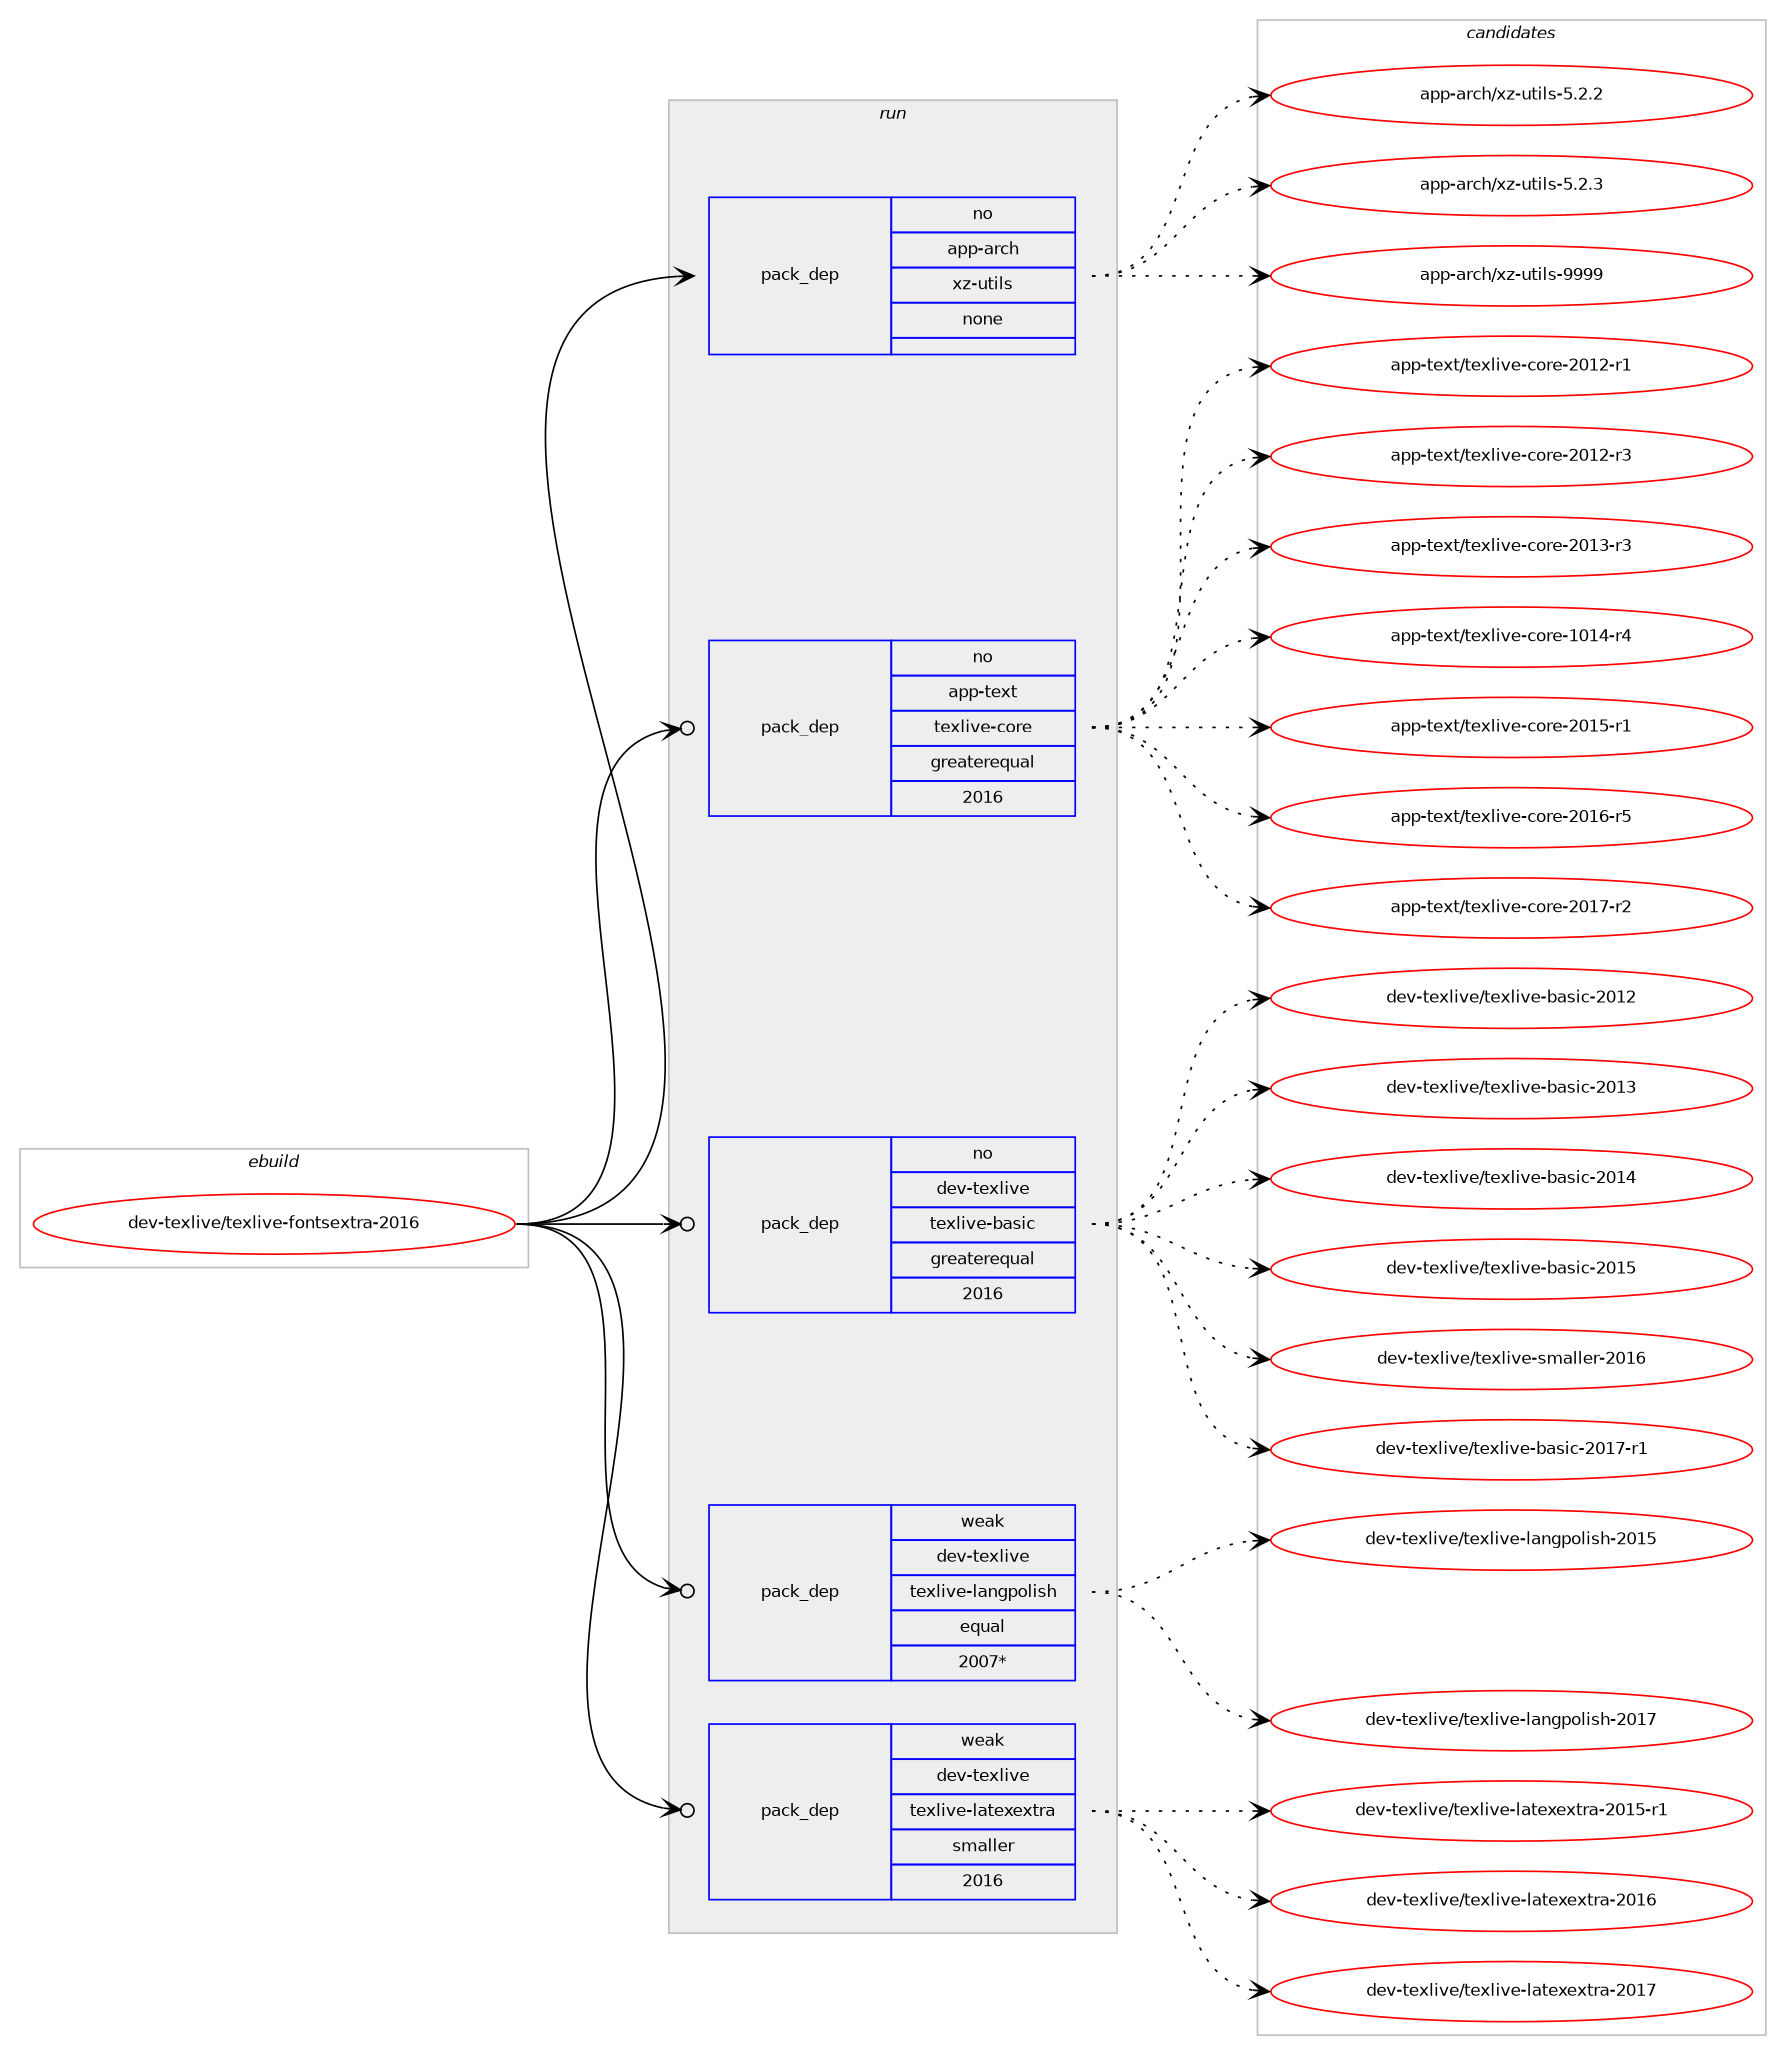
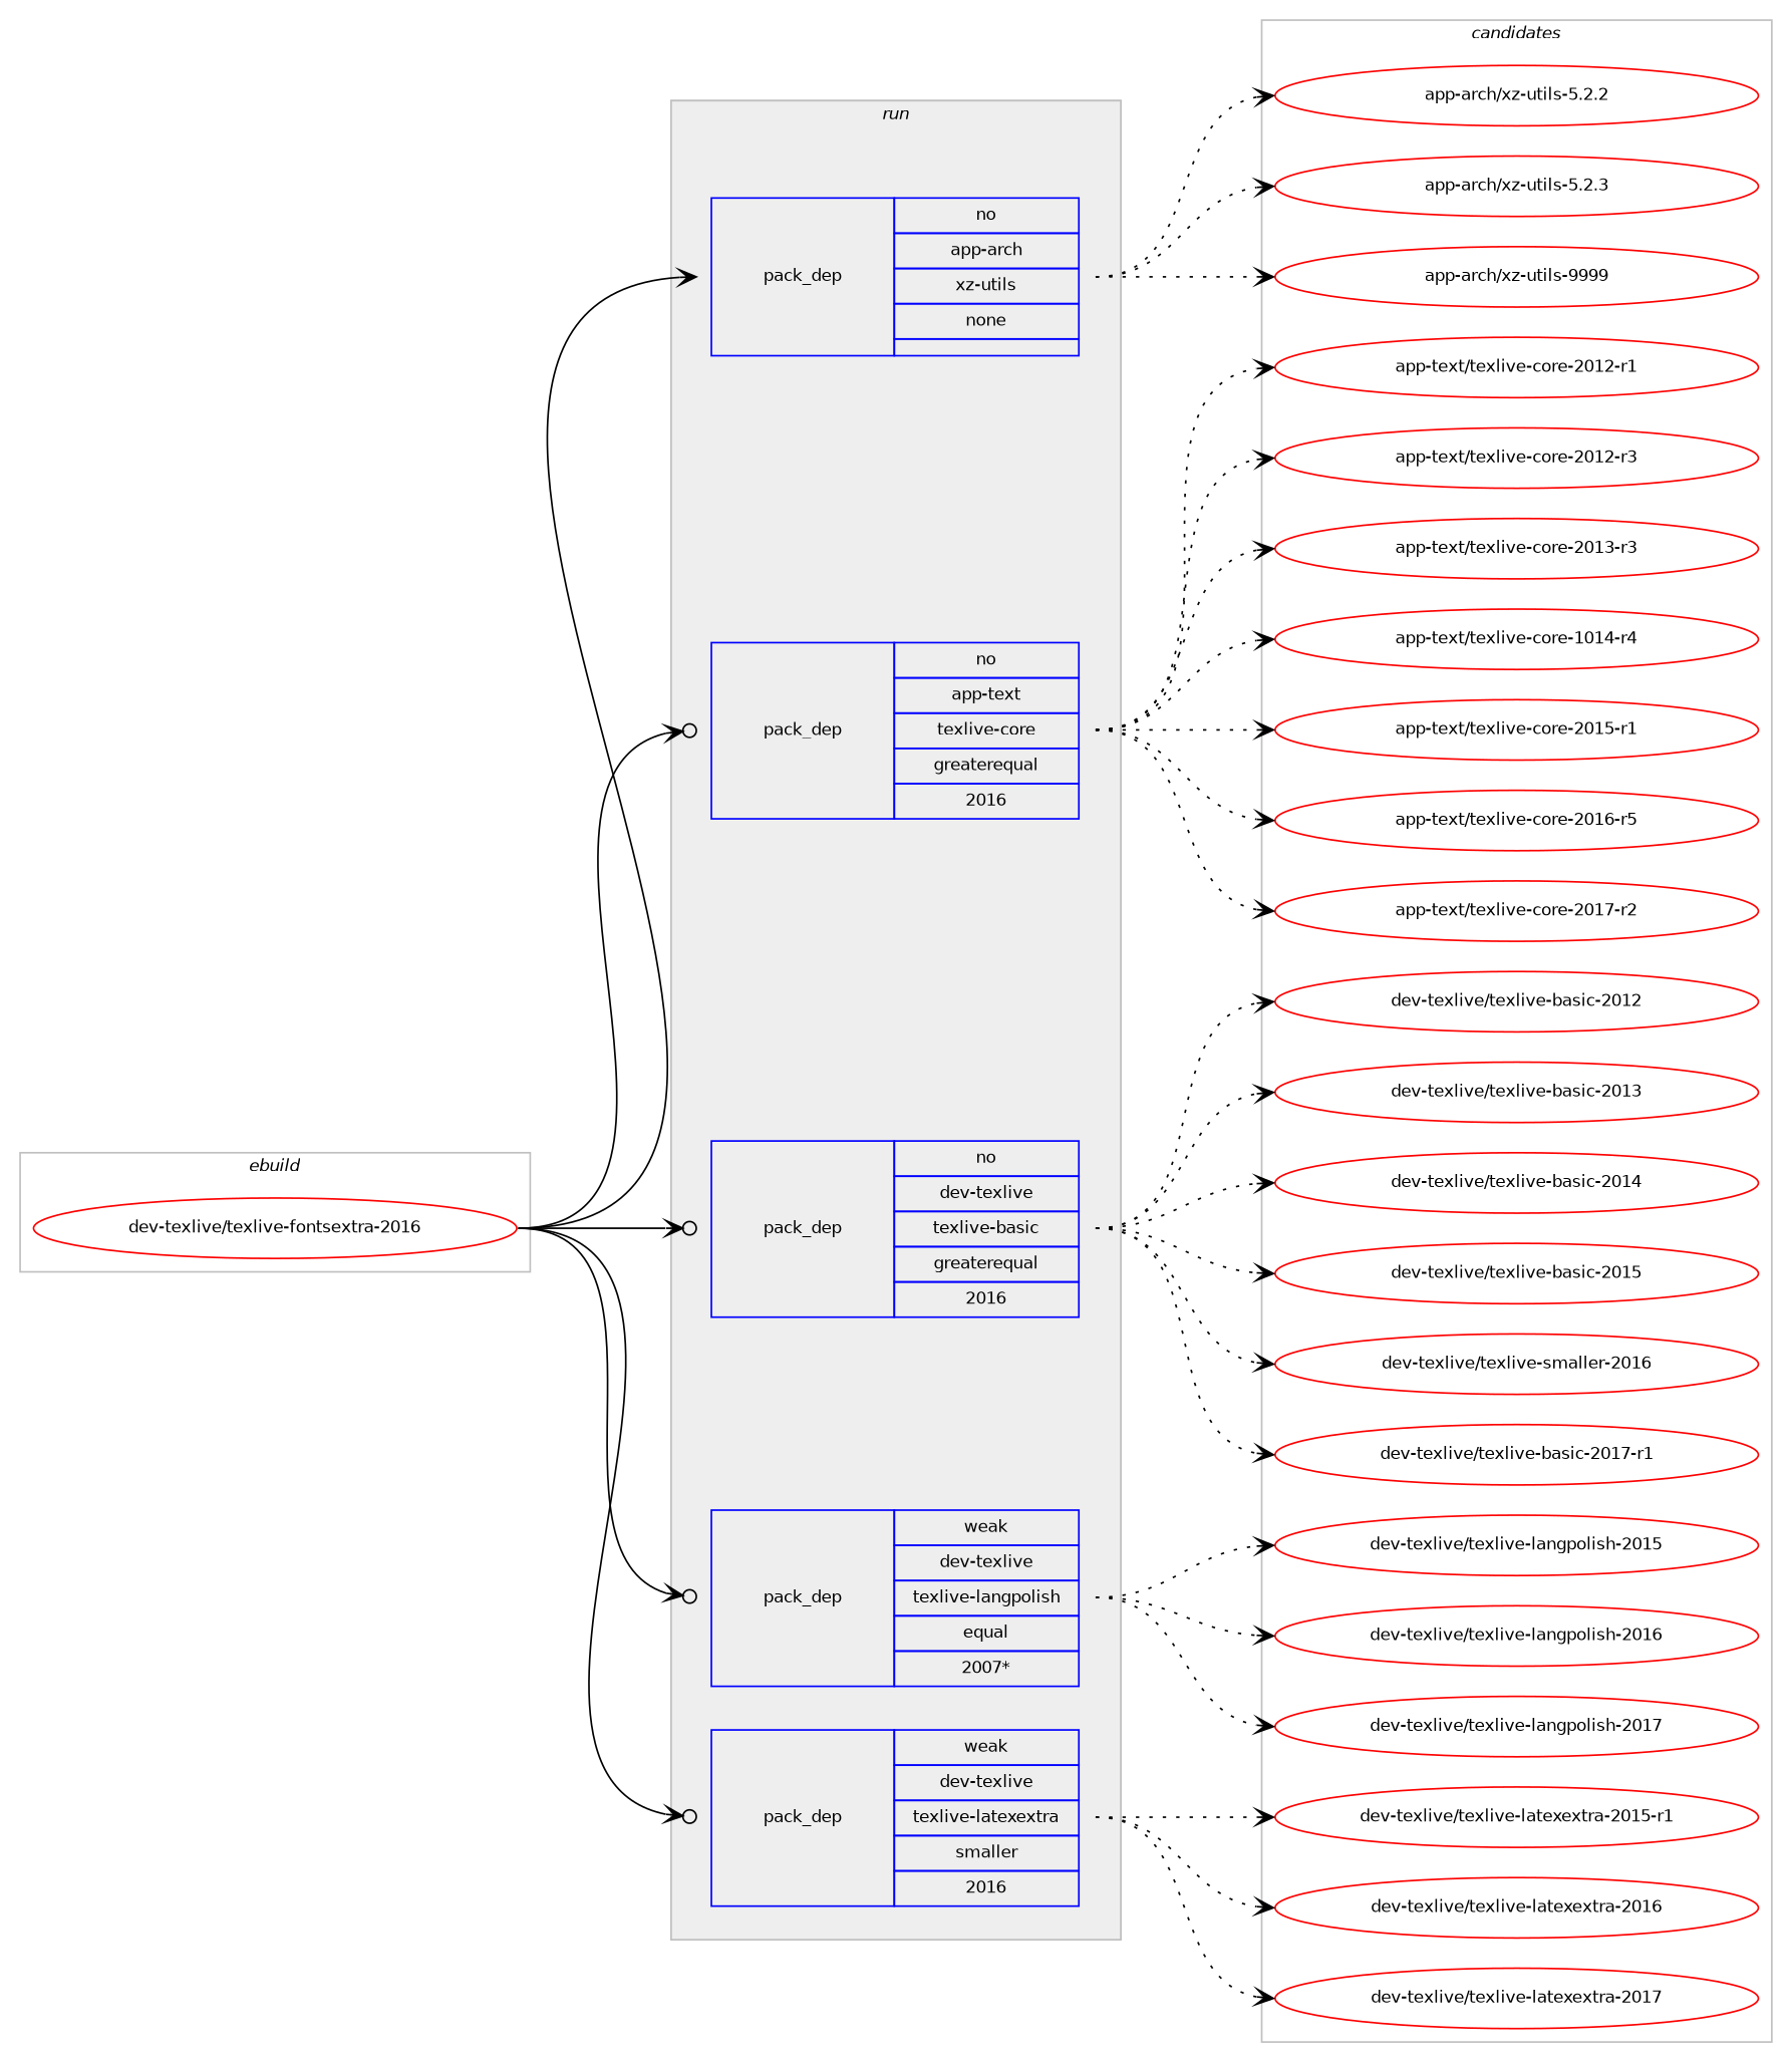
  digraph {
    compound=true
    concentrate=true
    fontname=Helvetica
    fontsize=10
    newrank=true
    rankdir=LR
    ranksep=1.5
    node [color=red fontname=Helvetica fontsize=10]
    edge [arrowhead=vee headport=w style=dotted tailport=e weight=100]
    n1 [label="dev-texlive/texlive-fontsextra-2016" width=4]
    n2 [color=blue label=<<TABLE BORDER="0" CELLBORDER="1" CELLSPACING="0" CELLPADDING="4" WIDTH="220"><TR><TD ROWSPAN="6" CELLPADDING="30">pack_dep</TD></TR><TR><TD WIDTH="110">no</TD></TR><TR><TD>app-arch</TD></TR><TR><TD>xz-utils</TD></TR><TR><TD>none</TD></TR><TR><TD></TD></TR></TABLE>> shape=none]
    n3 [color=blue label=<<TABLE BORDER="0" CELLBORDER="1" CELLSPACING="0" CELLPADDING="4" WIDTH="220"><TR><TD ROWSPAN="6" CELLPADDING="30">pack_dep</TD></TR><TR><TD WIDTH="110">no</TD></TR><TR><TD>app-text</TD></TR><TR><TD>texlive-core</TD></TR><TR><TD>greaterequal</TD></TR><TR><TD>2016</TD></TR></TABLE>> shape=none]
    n4 [color=blue label=<<TABLE BORDER="0" CELLBORDER="1" CELLSPACING="0" CELLPADDING="4" WIDTH="220"><TR><TD ROWSPAN="6" CELLPADDING="30">pack_dep</TD></TR><TR><TD WIDTH="110">no</TD></TR><TR><TD>dev-texlive</TD></TR><TR><TD>texlive-basic</TD></TR><TR><TD>greaterequal</TD></TR><TR><TD>2016</TD></TR></TABLE>> shape=none]
    n5 [color=blue label=<<TABLE BORDER="0" CELLBORDER="1" CELLSPACING="0" CELLPADDING="4" WIDTH="220"><TR><TD ROWSPAN="6" CELLPADDING="30">pack_dep</TD></TR><TR><TD WIDTH="110">weak</TD></TR><TR><TD>dev-texlive</TD></TR><TR><TD>texlive-langpolish</TD></TR><TR><TD>equal</TD></TR><TR><TD>2007*</TD></TR></TABLE>> shape=none]
    n6 [color=blue label=<<TABLE BORDER="0" CELLBORDER="1" CELLSPACING="0" CELLPADDING="4" WIDTH="220"><TR><TD ROWSPAN="6" CELLPADDING="30">pack_dep</TD></TR><TR><TD WIDTH="110">weak</TD></TR><TR><TD>dev-texlive</TD></TR><TR><TD>texlive-latexextra</TD></TR><TR><TD>smaller</TD></TR><TR><TD>2016</TD></TR></TABLE>> shape=none]
    n7 [label="app-arch/xz-utils-5.2.2" width=4]
    n8 [label="app-arch/xz-utils-5.2.3" width=4]
    n9 [label="app-arch/xz-utils-9999" width=4]
    n10 [label="app-text/texlive-core-2012-r1" width=4]
    n11 [label="app-text/texlive-core-2012-r3" width=4]
    n12 [label="app-text/texlive-core-2013-r3" width=4]
    n13 [label="app-text/texlive-core-1014-r4" width=4]
    n14 [label="app-text/texlive-core-2015-r1" width=4]
    n15 [label="app-text/texlive-core-2016-r5" width=4]
    n16 [label="app-text/texlive-core-2017-r2" width=4]
    n17 [label="dev-texlive/texlive-basic-2012" width=4]
    n18 [label="dev-texlive/texlive-basic-2013" width=4]
    n19 [label="dev-texlive/texlive-basic-2014" width=4]
    n20 [label="dev-texlive/texlive-basic-2015" width=4]
    n21 [label="dev-texlive/texlive-smaller-2016" width=4]
    n22 [label="dev-texlive/texlive-basic-2017-r1" width=4]
    n23 [label="dev-texlive/texlive-langpolish-2015" width=4]
+   n24 [label="dev-texlive/texlive-langpolish-2016" width=4]
    n25 [label="dev-texlive/texlive-langpolish-2017" width=4]
    n26 [label="dev-texlive/texlive-latexextra-2015-r1" width=4]
    n27 [label="dev-texlive/texlive-latexextra-2016" width=4]
    n28 [label="dev-texlive/texlive-latexextra-2017" width=4]
    subgraph cluster_1 {
      color=gray
      label=<<i>ebuild</i>>
      rank=same
      n1
    }
    subgraph cluster_2 {
      color=gray
      label=<<i>dependencies</i>>
      subgraph cluster_3 {
        color=gray
        fillcolor="#eeeeee"
        label=<<i>compile</i>>
        style=filled
        subgraph sub_4 {
          color=gray
          fillcolor="#eeeeee"
          label=<<i>compile</i>>
          style=filled
          n2
        }
      }
      subgraph cluster_5 {
        color=gray
        fillcolor="#eeeeee"
        label=<<i>compile and run</i>>
        style=filled
        subgraph sub_6 {
          color=gray
          fillcolor="#eeeeee"
          label=<<i>compile and run</i>>
          style=filled
          n3
        }
        subgraph sub_7 {
          color=gray
          fillcolor="#eeeeee"
          label=<<i>compile and run</i>>
          style=filled
          n4
        }
        subgraph sub_8 {
          color=gray
          fillcolor="#eeeeee"
          label=<<i>compile and run</i>>
          style=filled
          n5
        }
        subgraph sub_9 {
          color=gray
          fillcolor="#eeeeee"
          label=<<i>compile and run</i>>
          style=filled
          n6
        }
      }
      subgraph cluster_10 {
        color=gray
        fillcolor="#eeeeee"
        label=<<i>run</i>>
        style=filled
      }
    }
    subgraph cluster_11 {
      color=gray
      label=<<i>candidates</i>>
      rank=same
      subgraph sub_12 {
        color=black
        label=<<i>candidates</i>>
        nodesep=1
        rank=same
        n7
        n8
        n9
      }
      subgraph sub_13 {
        color=black
        label=<<i>candidates</i>>
        nodesep=1
        rank=same
        n10
        n11
        n12
        n13
        n14
        n15
        n16
      }
      subgraph sub_14 {
        color=black
        label=<<i>candidates</i>>
        nodesep=1
        rank=same
        n17
        n18
        n19
        n20
        n21
        n22
      }
      subgraph sub_15 {
        color=black
        label=<<i>candidates</i>>
        nodesep=1
        rank=same
        n23
+       n24
        n25
      }
      subgraph sub_16 {
        color=black
        label=<<i>candidates</i>>
        nodesep=1
        rank=same
        n26
        n27
        n28
      }
    }
    n1 -> n2 [style=solid weight=20]
    n1 -> n3 [arrowhead=odotvee style=solid weight=20]
    n1 -> n4 [arrowhead=odotvee style=solid weight=20]
    n1 -> n5 [arrowhead=odotvee style=solid weight=20]
    n1 -> n6 [arrowhead=odotvee style=solid weight=20]
    n2 -> n7
    n2 -> n8
    n2 -> n9
    n3 -> n10
    n3 -> n11
    n3 -> n12
    n3 -> n13
    n3 -> n14
    n3 -> n15
    n3 -> n16
    n4 -> n17
    n4 -> n18
    n4 -> n19
    n4 -> n20
    n4 -> n21
    n4 -> n22
    n5 -> n23
+   n5 -> n24
    n5 -> n25
    n6 -> n26
    n6 -> n27
    n6 -> n28
  }
